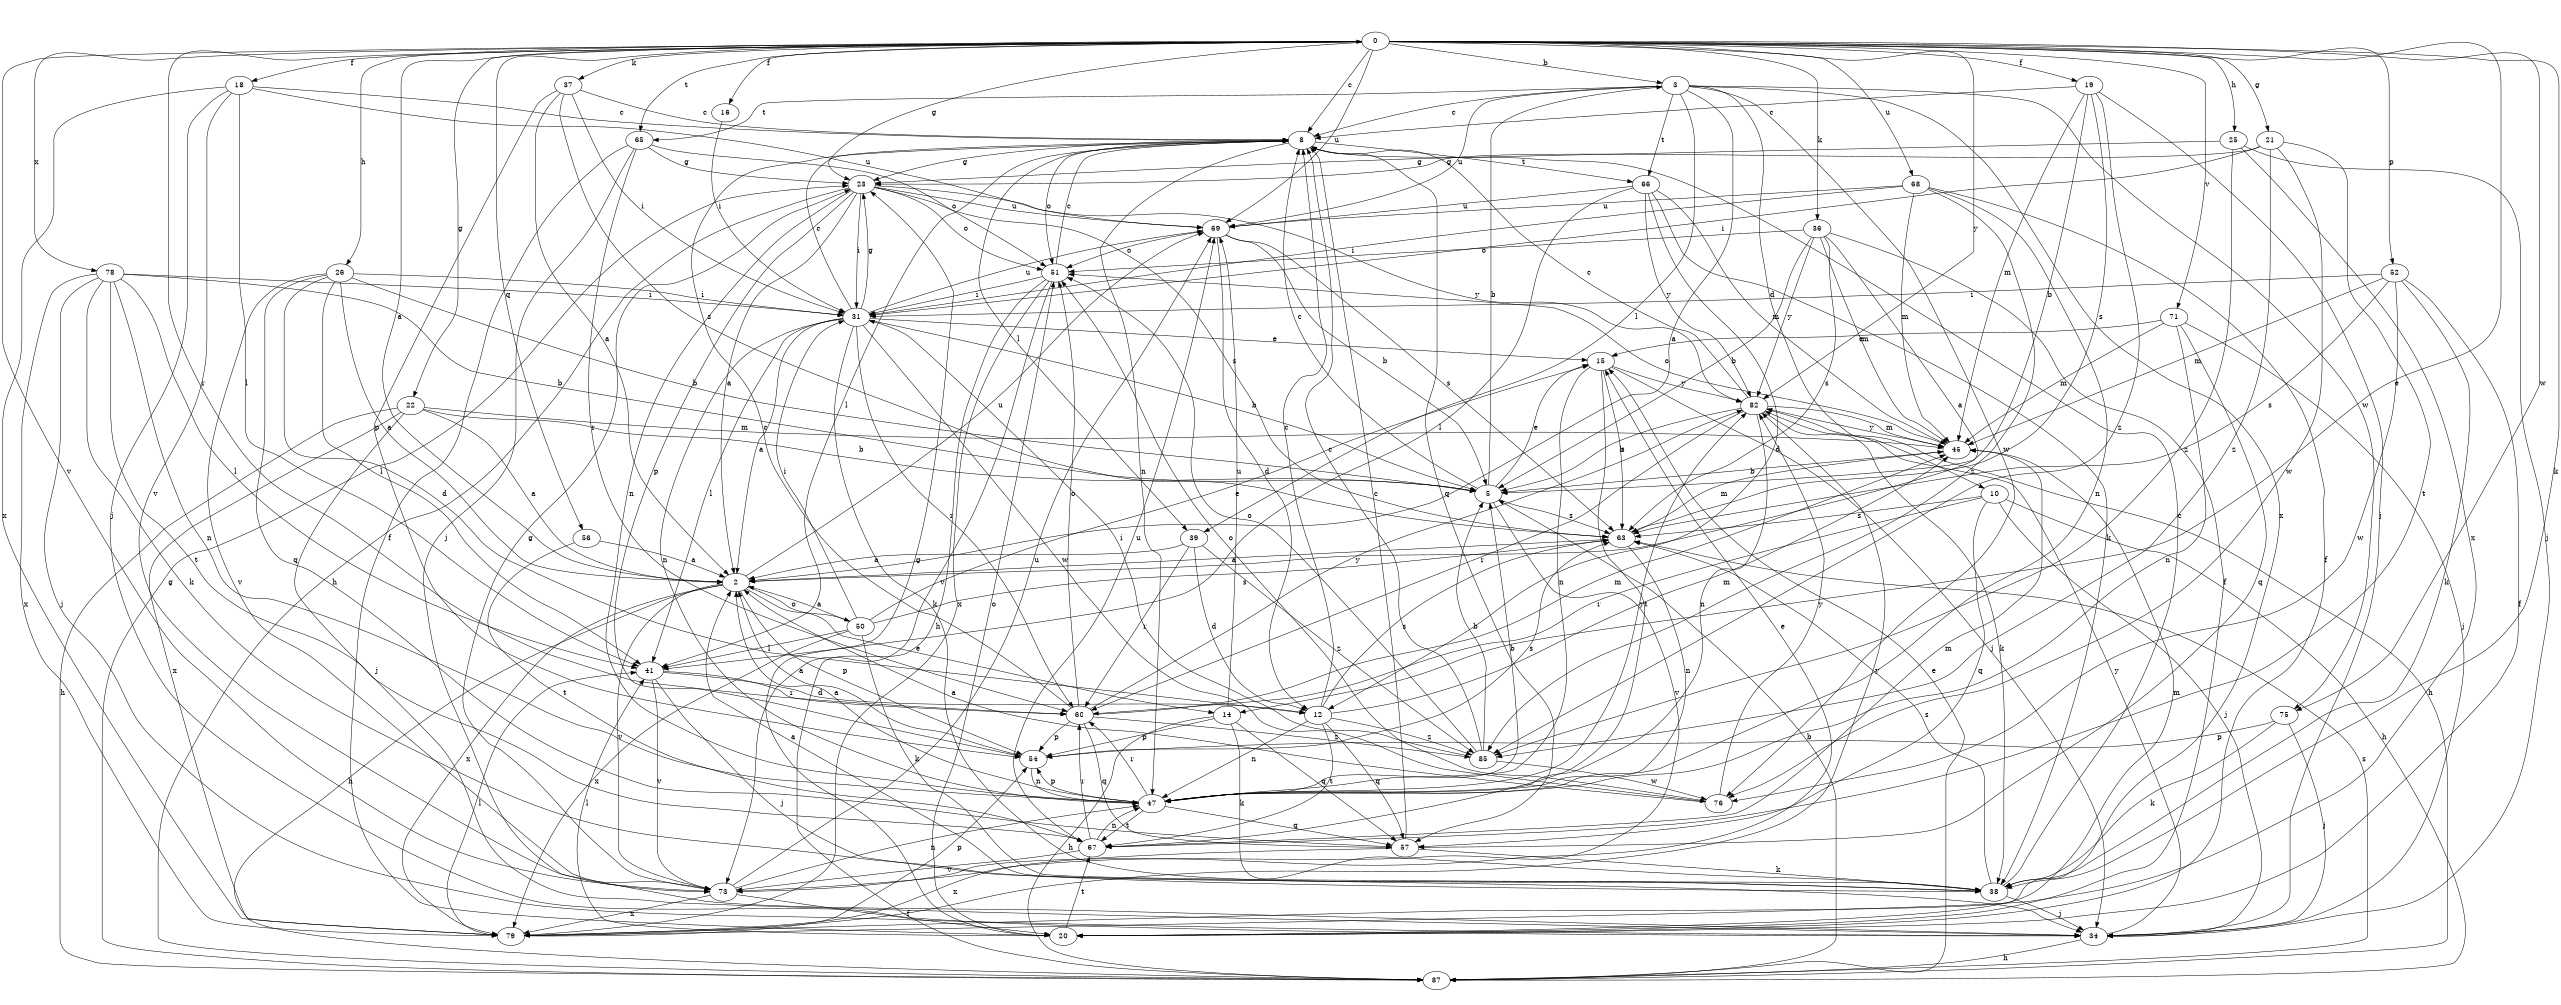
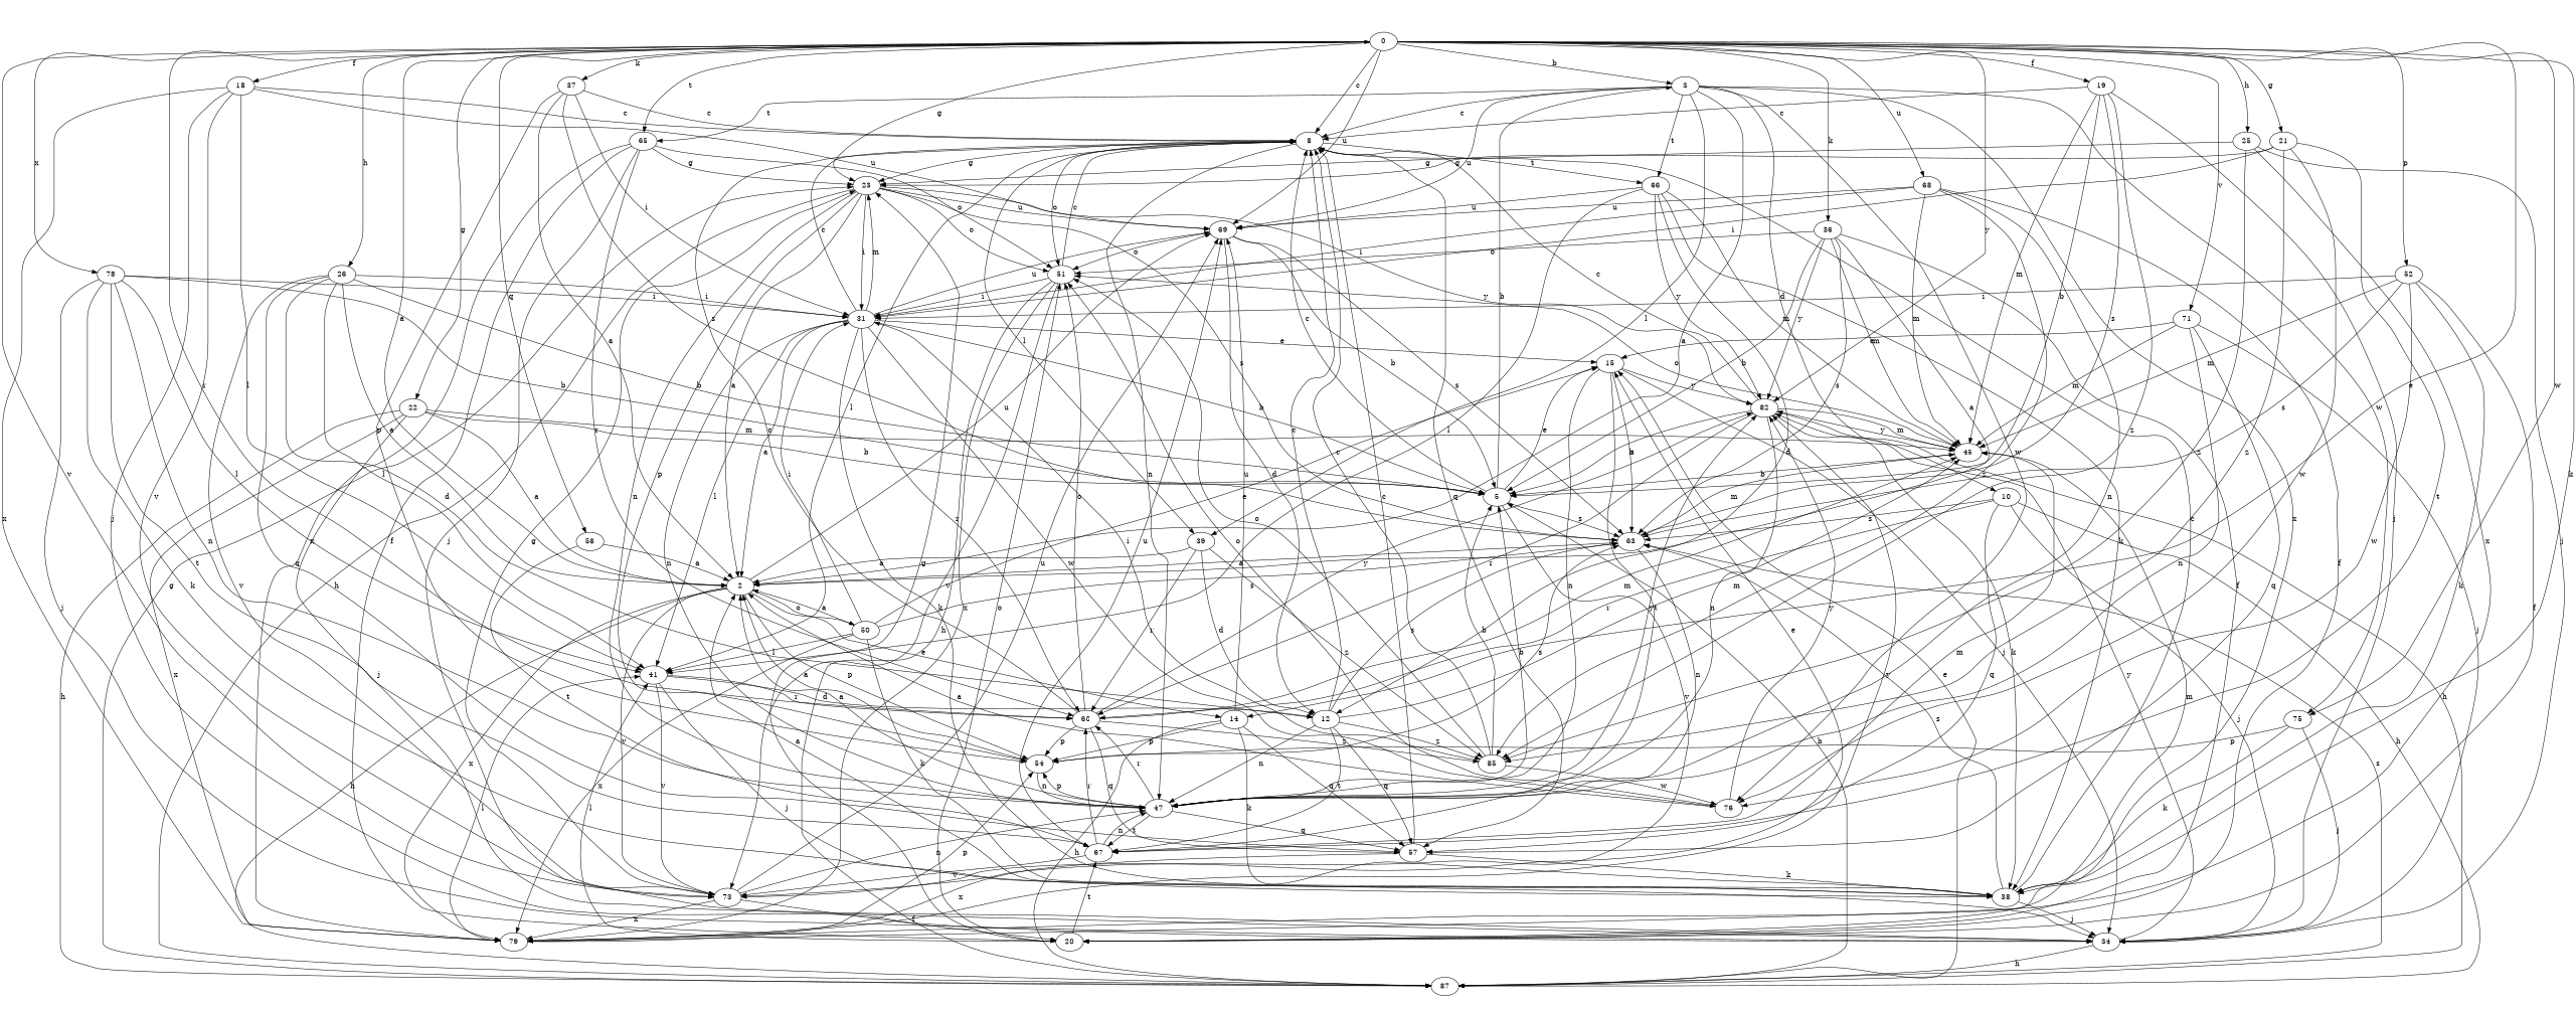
  strict digraph {
    0
    3
    8
    14
-   16
    18
    19
    21
    22
    23
    25
    26
    36
    37
    38
    52
    56
    60
    65
    68
    69
    71
    73
    75
    78
    82
    2
    79
    10
    39
    66
    76
    41
    47
    51
    57
    n37 [label=87]
    54
    31
    34
    5
    63
    45
    85
    67
    12
    20
    15
    50
    0 -> 3 [label=b]
    0 -> 8 [label=c]
    0 -> 14 [label=e]
-   0 -> 16 [label=f]
    0 -> 18 [label=f]
    0 -> 19 [label=f]
    0 -> 21 [label=g]
    0 -> 22 [label=g]
    0 -> 23 [label=g]
    0 -> 25 [label=h]
    0 -> 26 [label=h]
    0 -> 36 [label=k]
    0 -> 37 [label=k]
    0 -> 38 [label=k]
    0 -> 52 [label=p]
    0 -> 56 [label=q]
    0 -> 60 [label=r]
    0 -> 65 [label=t]
    0 -> 68 [label=u]
    0 -> 69 [label=u]
    0 -> 71 [label=v]
    0 -> 73 [label=v]
    0 -> 75 [label=w]
    0 -> 78 [label=x]
    0 -> 82 [label=y]
    3 -> 8 [label=c]
    3 -> 65 [label=t]
    3 -> 69 [label=u]
    3 -> 75 [label=w]
    3 -> 2 [label=a]
    3 -> 79 [label=x]
    3 -> 10 [label=d]
    3 -> 39 [label=l]
    3 -> 66 [label=t]
    3 -> 76 [label=w]
    8 -> 23 [label=g]
    8 -> 39 [label=l]
    8 -> 66 [label=t]
    8 -> 41 [label=l]
    8 -> 47 [label=n]
    8 -> 51 [label=o]
    8 -> 57 [label=q]
    14 -> 38 [label=k]
    14 -> 69 [label=u]
    14 -> 57 [label=q]
    14 -> n37 [label=h]
    14 -> 54 [label=p]
-   16 -> 31 [label=i]
    18 -> 8 [label=c]
    18 -> 69 [label=u]
    18 -> 73 [label=v]
    18 -> 79 [label=x]
    18 -> 41 [label=l]
    18 -> 34 [label=j]
    19 -> 8 [label=c]
    19 -> 34 [label=j]
    19 -> 5 [label=b]
    19 -> 63 [label=s]
    19 -> 45 [label=m]
    19 -> 85 [label=z]
    21 -> 23 [label=g]
    21 -> 76 [label=w]
    21 -> 31 [label=i]
    21 -> 85 [label=z]
    21 -> 67 [label=t]
    22 -> 2 [label=a]
    22 -> 79 [label=x]
    22 -> n37 [label=h]
    22 -> 34 [label=j]
    22 -> 5 [label=b]
    22 -> 45 [label=m]
    23 -> 69 [label=u]
    23 -> 82 [label=y]
    23 -> 2 [label=a]
    23 -> 47 [label=n]
    23 -> 51 [label=o]
    23 -> n37 [label=h]
    23 -> 54 [label=p]
    23 -> 31 [label=i]
    23 -> 63 [label=s]
    25 -> 23 [label=g]
    25 -> 79 [label=x]
    25 -> 34 [label=j]
    25 -> 85 [label=z]
    26 -> 73 [label=v]
    26 -> 2 [label=a]
    26 -> 41 [label=l]
    26 -> 57 [label=q]
    26 -> 31 [label=i]
    26 -> 5 [label=b]
    26 -> 12 [label=d]
    36 -> 82 [label=y]
    36 -> 2 [label=a]
    36 -> 51 [label=o]
    36 -> 5 [label=b]
    36 -> 63 [label=s]
    36 -> 45 [label=m]
    36 -> 20 [label=f]
    37 -> 8 [label=c]
    37 -> 2 [label=a]
    37 -> 54 [label=p]
    37 -> 31 [label=i]
    37 -> 63 [label=s]
    38 -> 8 [label=c]
    38 -> 2 [label=a]
    38 -> 34 [label=j]
    38 -> 63 [label=s]
    52 -> 38 [label=k]
    52 -> 76 [label=w]
    52 -> 31 [label=i]
    52 -> 63 [label=s]
    52 -> 45 [label=m]
    52 -> 20 [label=f]
    56 -> 2 [label=a]
    56 -> 67 [label=t]
    60 -> 8 [label=c]
    60 -> 82 [label=y]
    60 -> 51 [label=o]
    60 -> 57 [label=q]
    60 -> 54 [label=p]
    60 -> 45 [label=m]
    60 -> 85 [label=z]
    65 -> 23 [label=g]
    65 -> 60 [label=r]
-   78 -> 79 [label=x]
+   65 -> 79 [label=x]
    65 -> 51 [label=o]
    65 -> 34 [label=j]
    65 -> 20 [label=f]
    68 -> 69 [label=u]
    68 -> 47 [label=n]
    68 -> 31 [label=i]
    68 -> 45 [label=m]
    68 -> 85 [label=z]
    68 -> 20 [label=f]
    69 -> 51 [label=o]
    69 -> 5 [label=b]
    69 -> 63 [label=s]
    69 -> 12 [label=d]
    71 -> 47 [label=n]
    71 -> 57 [label=q]
    71 -> 34 [label=j]
    71 -> 45 [label=m]
    71 -> 15 [label=e]
    73 -> 23 [label=g]
    73 -> 69 [label=u]
    73 -> 79 [label=x]
    73 -> 47 [label=n]
    73 -> 20 [label=f]
    73 -> 15 [label=e]
    75 -> 38 [label=k]
    75 -> 54 [label=p]
    75 -> 34 [label=j]
    78 -> 38 [label=k]
    78 -> 41 [label=l]
    78 -> 47 [label=n]
    78 -> 31 [label=i]
    78 -> 34 [label=j]
    78 -> 5 [label=b]
    78 -> 67 [label=t]
    82 -> 8 [label=c]
    82 -> 38 [label=k]
    82 -> 60 [label=r]
    82 -> 47 [label=n]
    82 -> n37 [label=h]
    82 -> 5 [label=b]
    82 -> 45 [label=m]
    2 -> 0 [label=a]
    2 -> 14 [label=e]
    2 -> 69 [label=u]
    2 -> 73 [label=v]
    2 -> 79 [label=x]
    2 -> n37 [label=h]
    2 -> 54 [label=p]
    2 -> 50 [label=o]
    79 -> 82 [label=y]
    79 -> 41 [label=l]
    79 -> 54 [label=p]
    10 -> 60 [label=r]
    10 -> 57 [label=q]
    10 -> n37 [label=h]
    10 -> 34 [label=j]
    10 -> 63 [label=s]
    39 -> 60 [label=r]
    39 -> 2 [label=a]
    39 -> 85 [label=z]
    39 -> 12 [label=d]
    66 -> 38 [label=k]
    66 -> 69 [label=u]
    66 -> 82 [label=y]
    66 -> 41 [label=l]
    66 -> 45 [label=m]
    66 -> 12 [label=d]
    76 -> 82 [label=y]
    76 -> 2 [label=a]
    76 -> 51 [label=o]
    41 -> 60 [label=r]
    41 -> 73 [label=v]
    41 -> 34 [label=j]
    41 -> 12 [label=d]
    47 -> 60 [label=r]
    47 -> 82 [label=y]
    47 -> 2 [label=a]
    47 -> 57 [label=q]
    47 -> 54 [label=p]
    47 -> 5 [label=b]
    47 -> 67 [label=t]
    51 -> 8 [label=c]
    51 -> 73 [label=v]
    51 -> 79 [label=x]
    51 -> n37 [label=h]
    51 -> 31 [label=i]
    57 -> 8 [label=c]
    57 -> 38 [label=k]
    57 -> 79 [label=x]
    n37 -> 23 [label=g]
    n37 -> 5 [label=b]
    n37 -> 63 [label=s]
    n37 -> 15 [label=e]
    54 -> 2 [label=a]
    54 -> 47 [label=n]
    54 -> 63 [label=s]
    31 -> 8 [label=c]
-   31 -> 23 [label=g]
+   31 -> 23 [label=m]
    31 -> 38 [label=k]
    31 -> 60 [label=r]
    31 -> 69 [label=u]
    31 -> 2 [label=a]
    31 -> 76 [label=w]
    31 -> 41 [label=l]
    31 -> 47 [label=n]
    31 -> 5 [label=b]
    31 -> 15 [label=e]
    34 -> 82 [label=y]
    34 -> n37 [label=h]
    5 -> 3 [label=b]
    5 -> 8 [label=c]
    5 -> 73 [label=v]
    5 -> 63 [label=s]
    5 -> 15 [label=e]
    63 -> 2 [label=a]
    63 -> 47 [label=n]
    63 -> 45 [label=m]
    45 -> 82 [label=y]
    45 -> 51 [label=o]
    45 -> 5 [label=b]
    85 -> 8 [label=c]
    85 -> 76 [label=w]
    85 -> 51 [label=o]
    85 -> 31 [label=i]
    85 -> 5 [label=b]
    67 -> 60 [label=r]
    67 -> 69 [label=u]
    67 -> 73 [label=v]
    67 -> 47 [label=n]
    67 -> 45 [label=m]
    12 -> 8 [label=c]
    12 -> 47 [label=n]
    12 -> 57 [label=q]
    12 -> 63 [label=s]
    12 -> 45 [label=m]
    12 -> 85 [label=z]
    12 -> 67 [label=t]
    20 -> 23 [label=g]
    20 -> 41 [label=l]
    20 -> 51 [label=o]
    20 -> 45 [label=m]
    20 -> 67 [label=t]
    15 -> 82 [label=y]
    15 -> 47 [label=n]
    15 -> 34 [label=j]
    15 -> 63 [label=s]
    15 -> 67 [label=t]
    50 -> 38 [label=k]
    50 -> 2 [label=a]
    50 -> 79 [label=x]
    50 -> 41 [label=l]
    50 -> 31 [label=i]
    50 -> 63 [label=s]
    50 -> 15 [label=e]
  }
